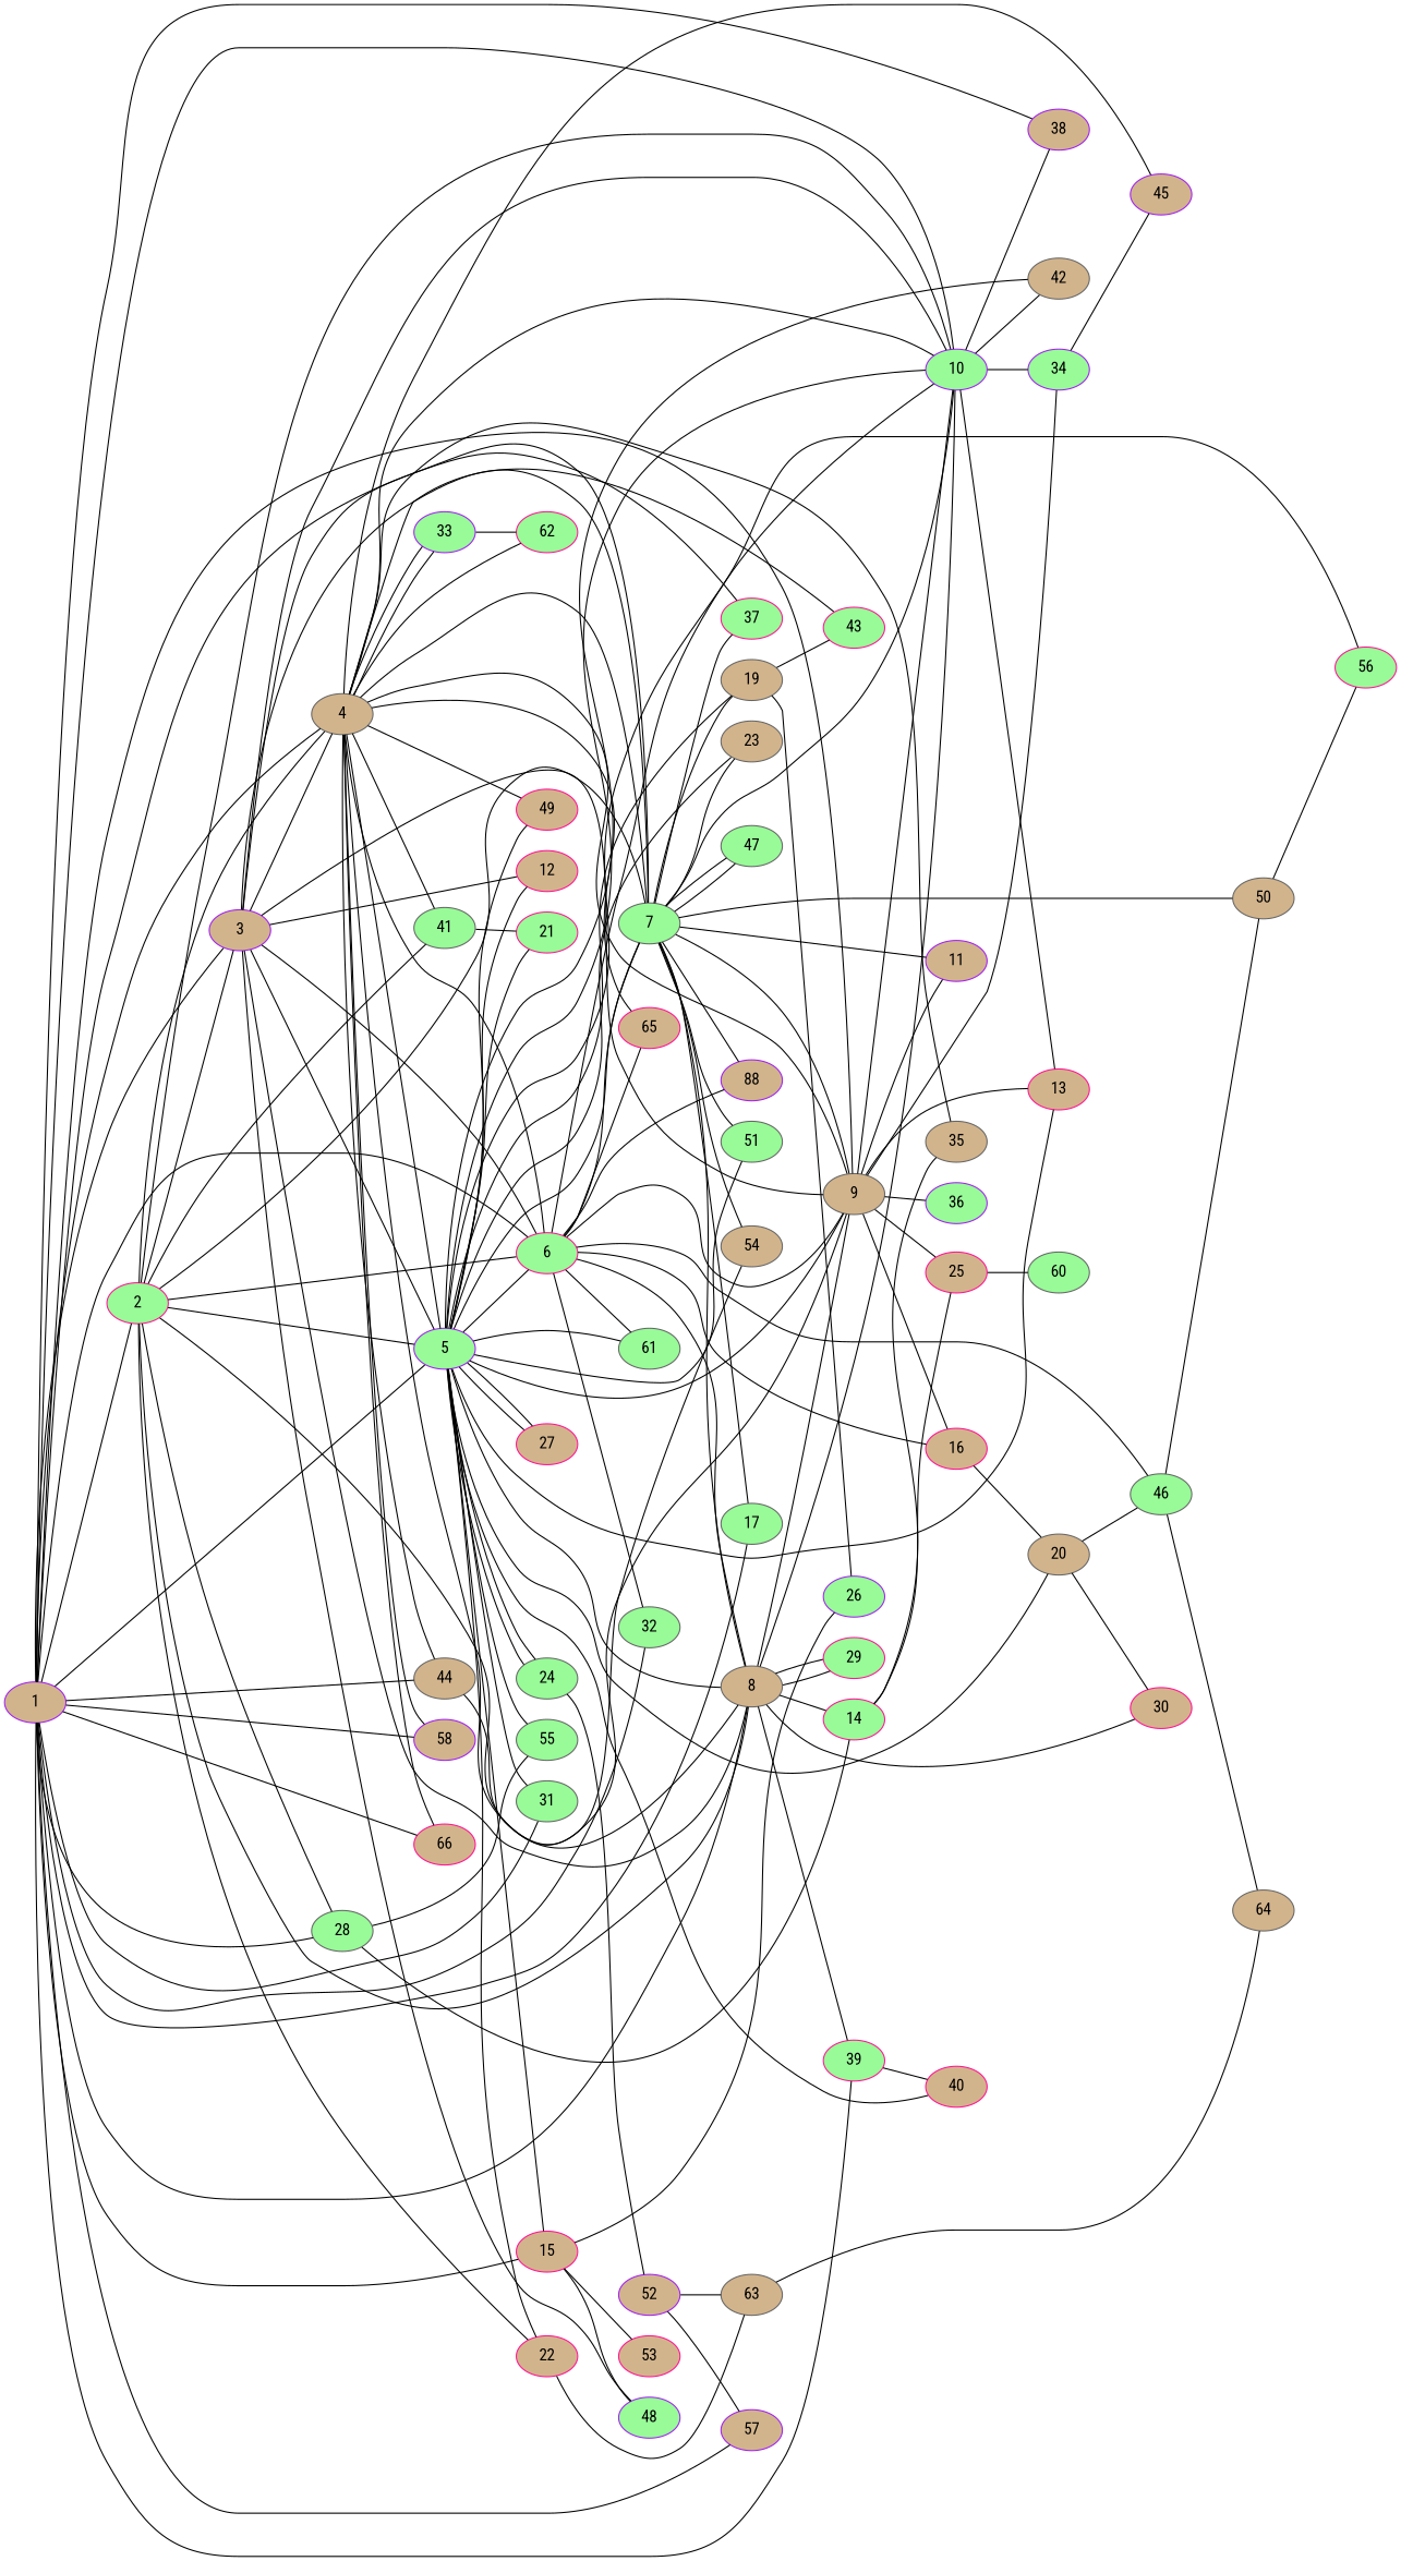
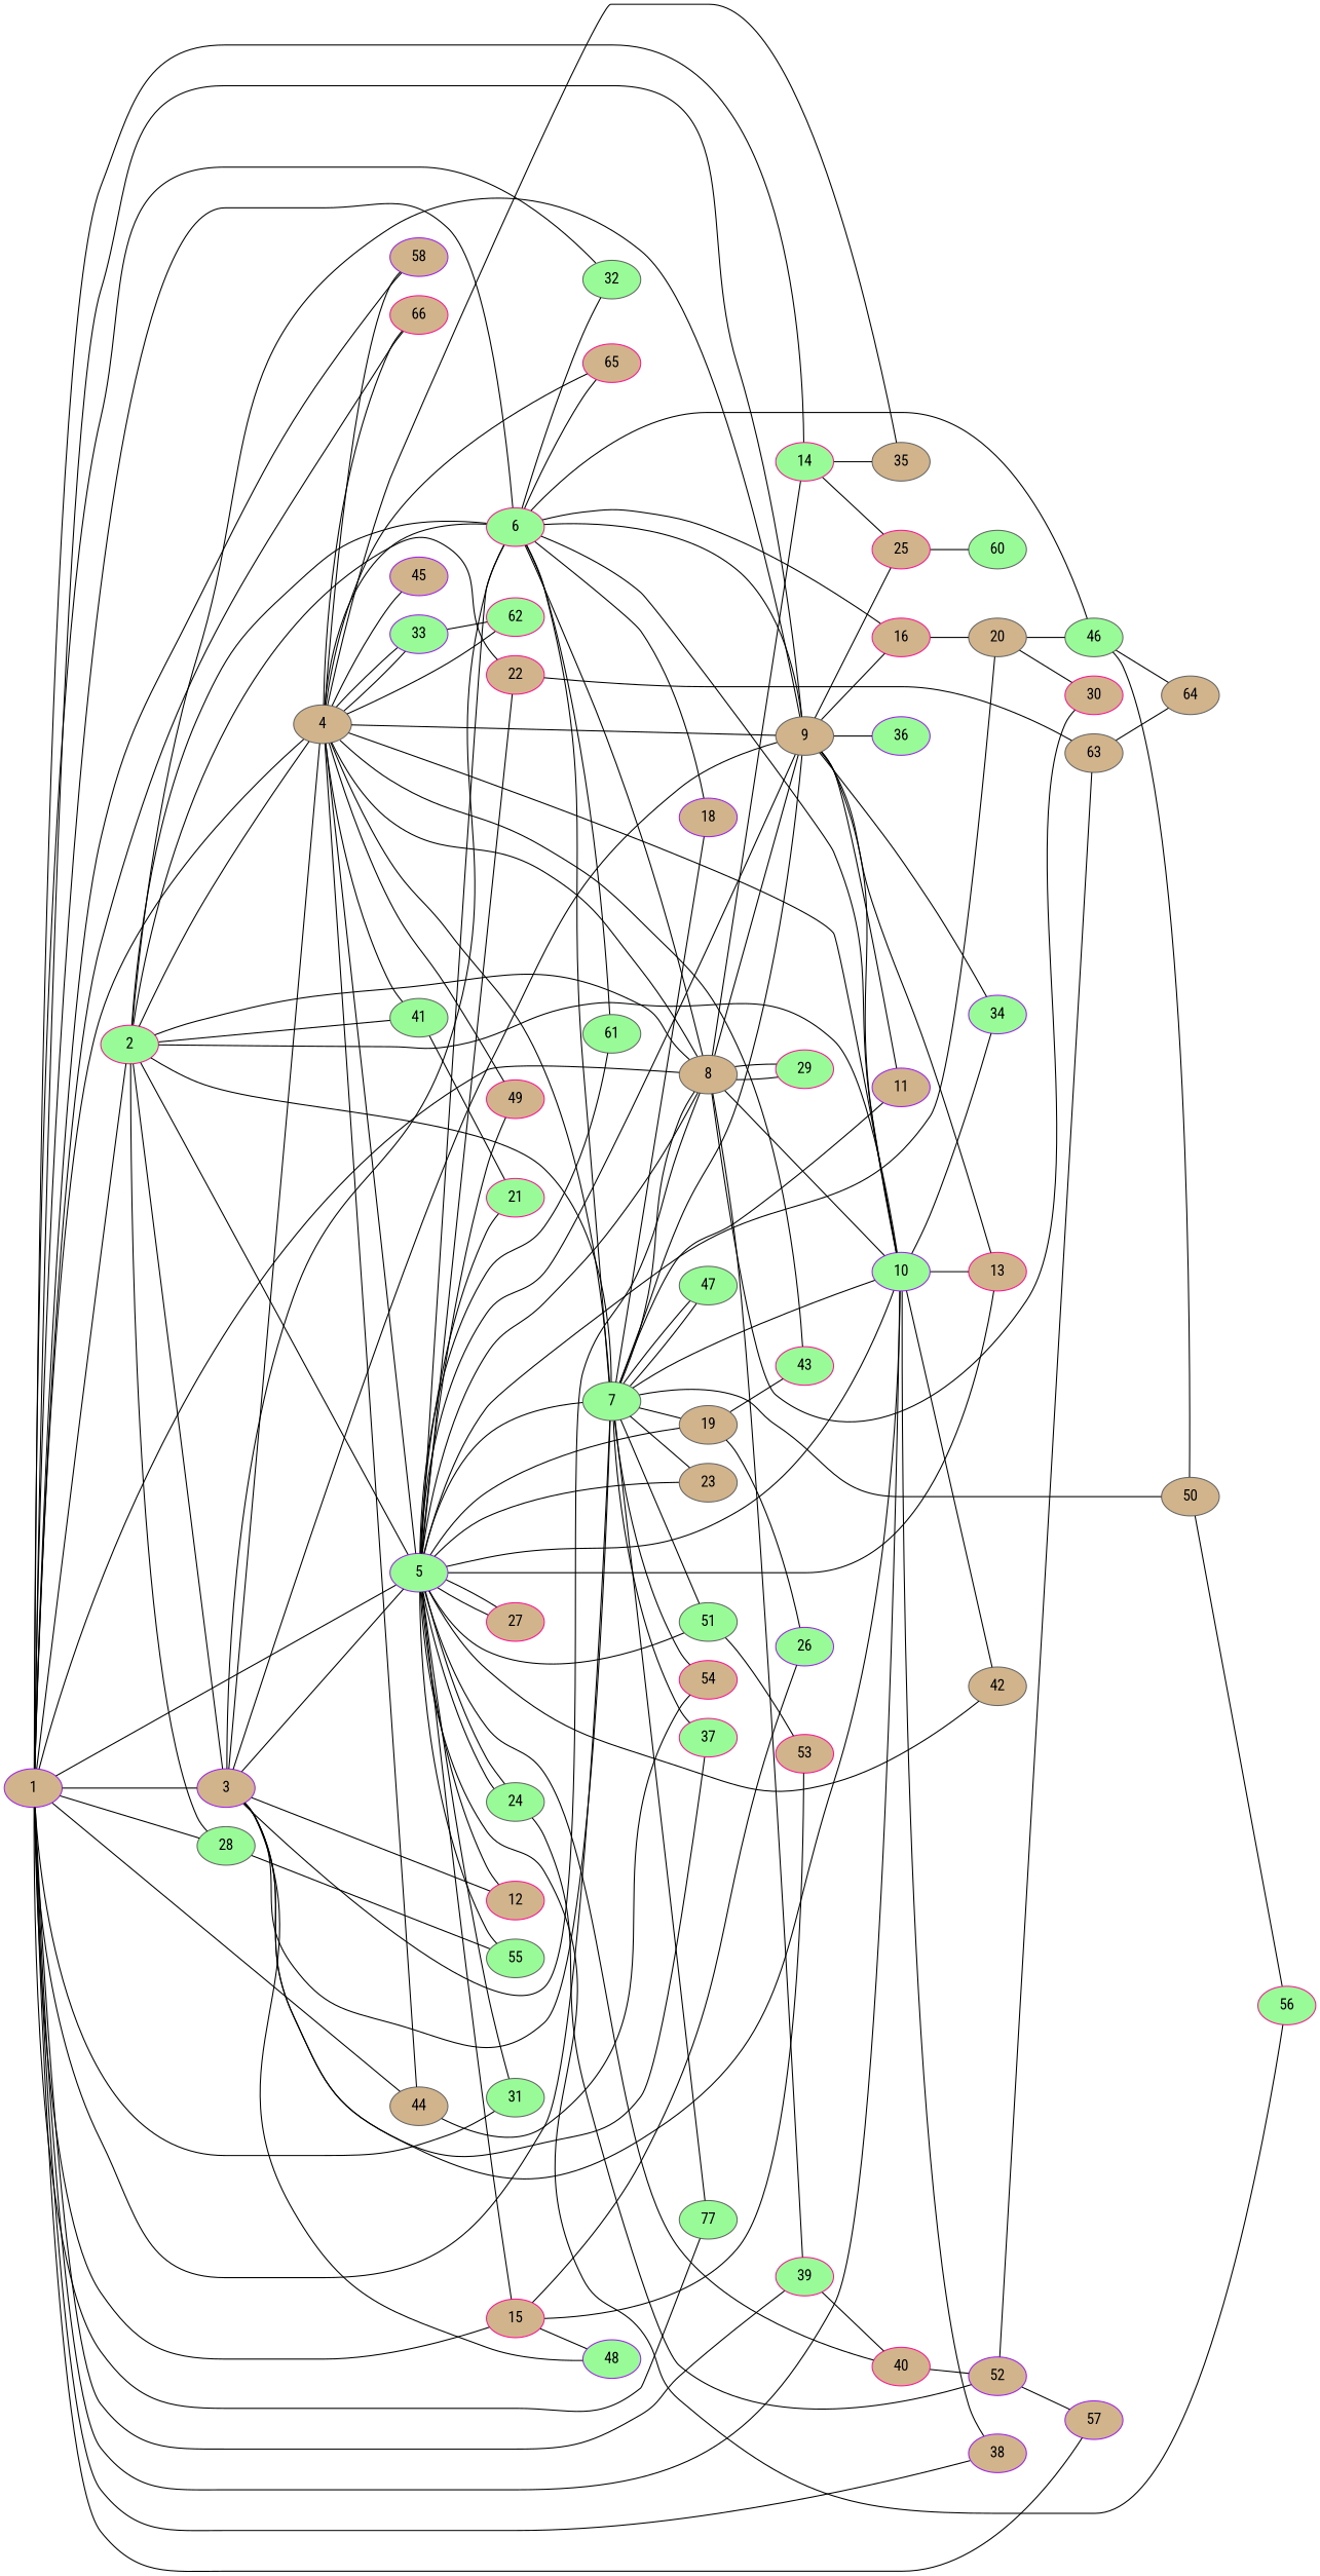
  graph {
    fontname="Roboto Condensed"
    rankdir=LR
    node [color=gray40 fillcolor=tan fontname="Roboto Condensed" style=filled]
    edge [fontname="Roboto Condensed"]
    1 [color=purple]
    2 [color=deeppink fillcolor=palegreen]
    3 [color=purple]
    4
    5 [color=purple fillcolor=palegreen]
    6 [color=deeppink fillcolor=palegreen]
    7 [fillcolor=palegreen]
    8
    9
    10 [color=purple fillcolor=palegreen]
    14 [color=deeppink fillcolor=palegreen]
    15 [color=deeppink]
-   17 [fillcolor=palegreen]
+   17 [fillcolor=palegreen label=77]
    28 [fillcolor=palegreen]
    31 [fillcolor=palegreen]
    32 [fillcolor=palegreen]
    38 [color=purple]
    39 [color=deeppink fillcolor=palegreen]
    44
    57 [color=purple]
    58 [color=purple]
    66 [color=deeppink]
    22 [color=deeppink]
    41 [fillcolor=palegreen]
    12 [color=deeppink]
    37 [color=deeppink fillcolor=palegreen]
    48 [color=purple fillcolor=palegreen]
    33 [color=purple fillcolor=palegreen]
    35
    43 [color=deeppink fillcolor=palegreen]
    45 [color=purple]
    49 [color=deeppink]
    62 [color=deeppink fillcolor=palegreen]
    65 [color=deeppink]
    21 [color=deeppink fillcolor=palegreen]
    19
    20
    23
    24 [fillcolor=palegreen]
    27 [color=deeppink]
    40 [color=deeppink]
    42
    51 [fillcolor=palegreen]
    55 [fillcolor=palegreen]
    56 [color=deeppink fillcolor=palegreen]
    61 [fillcolor=palegreen]
    13 [color=deeppink]
    16 [color=deeppink]
-   18 [color=purple label=88]
+   18 [color=purple]
    46 [fillcolor=palegreen]
    11 [color=purple]
    47 [fillcolor=palegreen]
    50
-   54
+   54 [color=deeppink]
    29 [color=deeppink fillcolor=palegreen]
    30 [color=deeppink]
    36 [color=purple fillcolor=palegreen]
    25 [color=deeppink]
    34 [color=purple fillcolor=palegreen]
    26 [color=purple fillcolor=palegreen]
    53 [color=deeppink]
    63
    52 [color=purple]
    64
    60 [fillcolor=palegreen]
    1 -- 2
    1 -- 3
    1 -- 4
    1 -- 5
    1 -- 6
    1 -- 7
    1 -- 8
    1 -- 9
    1 -- 10
-   28 -- 14
+   1 -- 14
    1 -- 15
    1 -- 17
    1 -- 28
    1 -- 31
    1 -- 32
    1 -- 38
    1 -- 39
    1 -- 44
    1 -- 57
    1 -- 58
    1 -- 66
    2 -- 3
    2 -- 4
    2 -- 5
    2 -- 6
    2 -- 7
    2 -- 8
    2 -- 9
    2 -- 10
    2 -- 28
    2 -- 22
    2 -- 41
    3 -- 4
    3 -- 5
    3 -- 6
    3 -- 7
    3 -- 8
    3 -- 9
    3 -- 10
    3 -- 12
    3 -- 37
    3 -- 48
    4 -- 5
    4 -- 6
    4 -- 7
    4 -- 8
    4 -- 9
    4 -- 10
    4 -- 44
    4 -- 58
    4 -- 66
    4 -- 41
    4 -- 33
    4 -- 33
    4 -- 35
    4 -- 43
    4 -- 45
    4 -- 49
    4 -- 62
    4 -- 65
    5 -- 6
    5 -- 7
    5 -- 8
    5 -- 9
    5 -- 10
    5 -- 15
    5 -- 31
    5 -- 22
    5 -- 12
    5 -- 49
    5 -- 21
    5 -- 19
    5 -- 20
    5 -- 23
    5 -- 24
    5 -- 24
    5 -- 27
    5 -- 27
    5 -- 40
    5 -- 42
    5 -- 51
    5 -- 55
    5 -- 56
    5 -- 61
    5 -- 13
    6 -- 7
    6 -- 8
    6 -- 9
    6 -- 10
    6 -- 32
    6 -- 65
    6 -- 61
    6 -- 16
    6 -- 18
    6 -- 46
    7 -- 8
    7 -- 9
    7 -- 10
    7 -- 17
    7 -- 37
    7 -- 19
    7 -- 23
    7 -- 51
    7 -- 18
    7 -- 11
    7 -- 47
    7 -- 47
    7 -- 50
    7 -- 54
    8 -- 9
    8 -- 10
    8 -- 14
    8 -- 39
    8 -- 29
    8 -- 29
    8 -- 30
    9 -- 10
    9 -- 13
    9 -- 16
    9 -- 11
    9 -- 36
    9 -- 25
    9 -- 34
    10 -- 38
    10 -- 42
    10 -- 13
    10 -- 34
    14 -- 35
    14 -- 25
    15 -- 48
    15 -- 26
    15 -- 53
    28 -- 55
    39 -- 40
    44 -- 54
    22 -- 63
    41 -- 21
    33 -- 62
    19 -- 43
    19 -- 26
    20 -- 46
    20 -- 30
    24 -- 52
+   40 -- 52
+   51 -- 53
    16 -- 20
    46 -- 50
    46 -- 64
    50 -- 56
    25 -- 60
-   34 -- 45
    63 -- 64
    52 -- 57
    52 -- 63
  }
